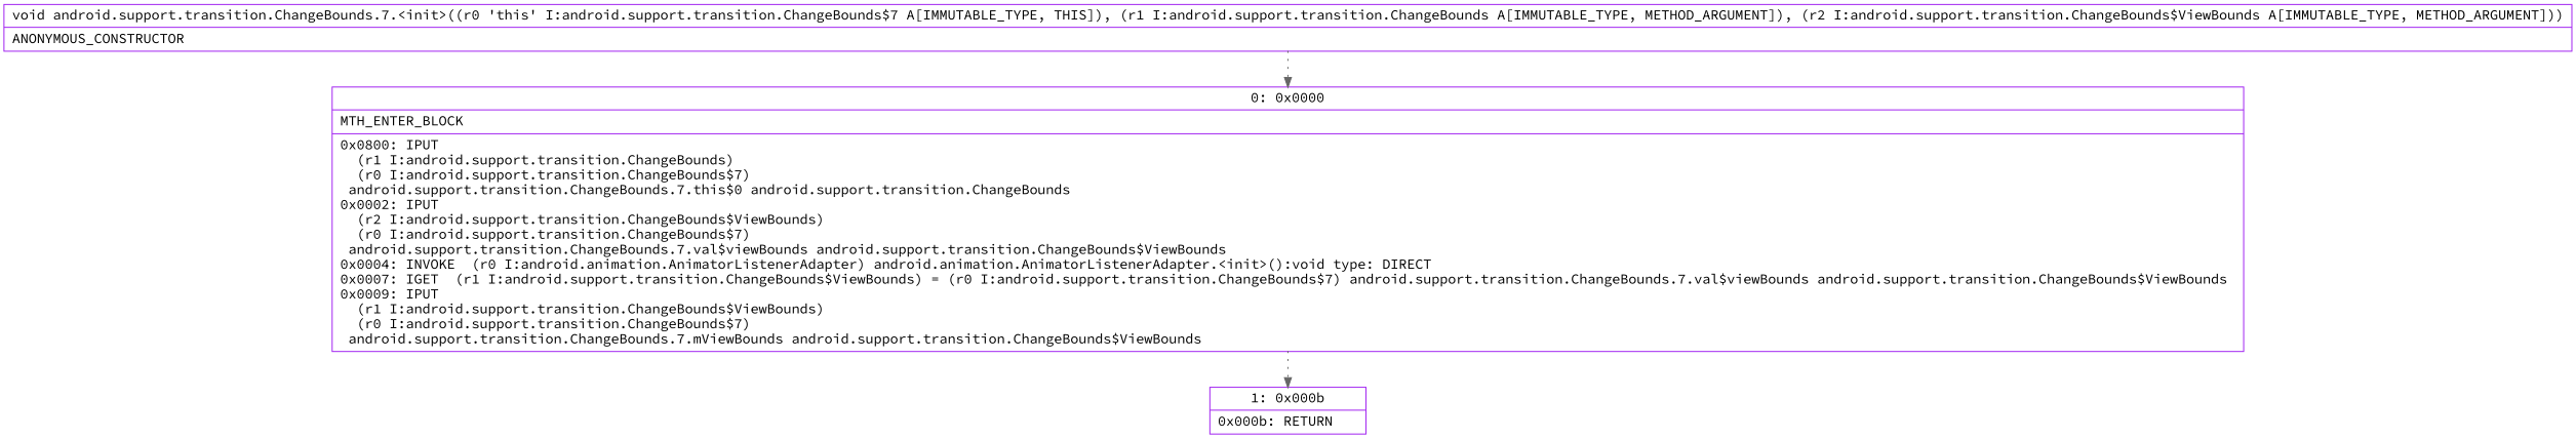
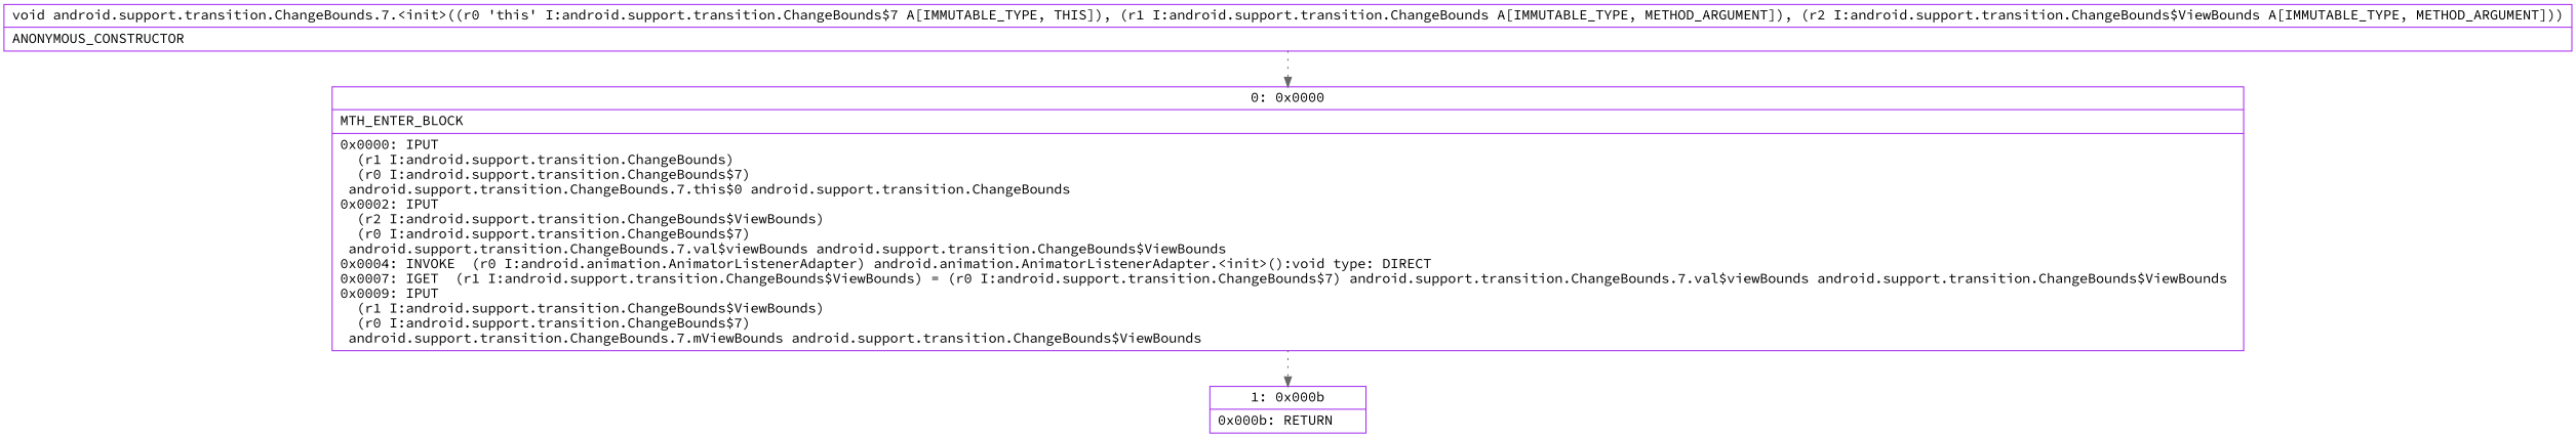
  digraph {
    fontname="Source Code Pro"
    node [shape=record color=purple fontname="Source Code Pro"]
    edge [color=gray40 style=dotted fontname="Source Code Pro"]
-   n1 [label="{0\:\ 0x0000|MTH_ENTER_BLOCK\l|0x0800: IPUT  \l  (r1 I:android.support.transition.ChangeBounds)\l  (r0 I:android.support.transition.ChangeBounds$7)\l android.support.transition.ChangeBounds.7.this$0 android.support.transition.ChangeBounds \l0x0002: IPUT  \l  (r2 I:android.support.transition.ChangeBounds$ViewBounds)\l  (r0 I:android.support.transition.ChangeBounds$7)\l android.support.transition.ChangeBounds.7.val$viewBounds android.support.transition.ChangeBounds$ViewBounds \l0x0004: INVOKE  (r0 I:android.animation.AnimatorListenerAdapter) android.animation.AnimatorListenerAdapter.\<init\>():void type: DIRECT \l0x0007: IGET  (r1 I:android.support.transition.ChangeBounds$ViewBounds) = (r0 I:android.support.transition.ChangeBounds$7) android.support.transition.ChangeBounds.7.val$viewBounds android.support.transition.ChangeBounds$ViewBounds \l0x0009: IPUT  \l  (r1 I:android.support.transition.ChangeBounds$ViewBounds)\l  (r0 I:android.support.transition.ChangeBounds$7)\l android.support.transition.ChangeBounds.7.mViewBounds android.support.transition.ChangeBounds$ViewBounds \l}"]
+   n1 [label="{0\:\ 0x0000|MTH_ENTER_BLOCK\l|0x0000: IPUT  \l  (r1 I:android.support.transition.ChangeBounds)\l  (r0 I:android.support.transition.ChangeBounds$7)\l android.support.transition.ChangeBounds.7.this$0 android.support.transition.ChangeBounds \l0x0002: IPUT  \l  (r2 I:android.support.transition.ChangeBounds$ViewBounds)\l  (r0 I:android.support.transition.ChangeBounds$7)\l android.support.transition.ChangeBounds.7.val$viewBounds android.support.transition.ChangeBounds$ViewBounds \l0x0004: INVOKE  (r0 I:android.animation.AnimatorListenerAdapter) android.animation.AnimatorListenerAdapter.\<init\>():void type: DIRECT \l0x0007: IGET  (r1 I:android.support.transition.ChangeBounds$ViewBounds) = (r0 I:android.support.transition.ChangeBounds$7) android.support.transition.ChangeBounds.7.val$viewBounds android.support.transition.ChangeBounds$ViewBounds \l0x0009: IPUT  \l  (r1 I:android.support.transition.ChangeBounds$ViewBounds)\l  (r0 I:android.support.transition.ChangeBounds$7)\l android.support.transition.ChangeBounds.7.mViewBounds android.support.transition.ChangeBounds$ViewBounds \l}"]
    n2 [label="{1\:\ 0x000b|0x000b: RETURN   \l}"]
    n3 [label="{void android.support.transition.ChangeBounds.7.\<init\>((r0 'this' I:android.support.transition.ChangeBounds$7 A[IMMUTABLE_TYPE, THIS]), (r1 I:android.support.transition.ChangeBounds A[IMMUTABLE_TYPE, METHOD_ARGUMENT]), (r2 I:android.support.transition.ChangeBounds$ViewBounds A[IMMUTABLE_TYPE, METHOD_ARGUMENT]))  | ANONYMOUS_CONSTRUCTOR\l}"]
    n1 -> n2
    n3 -> n1
  }
